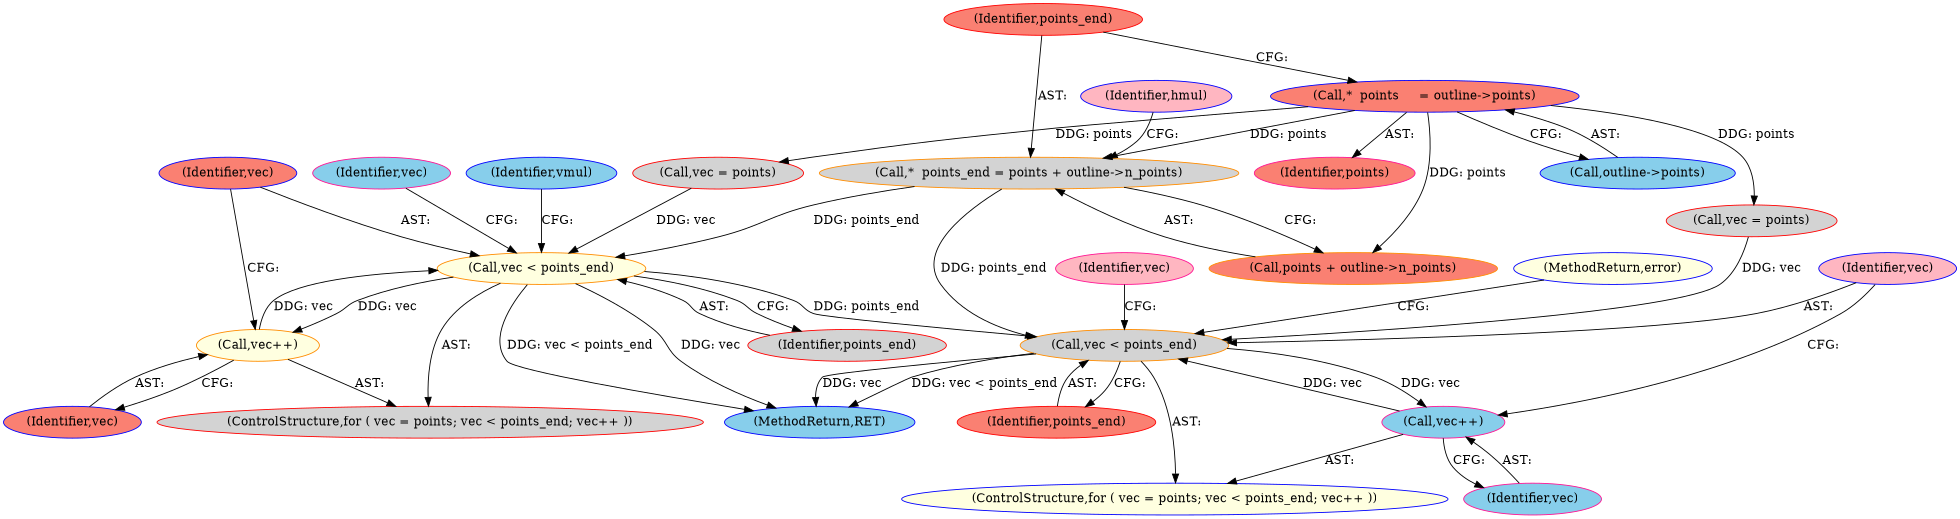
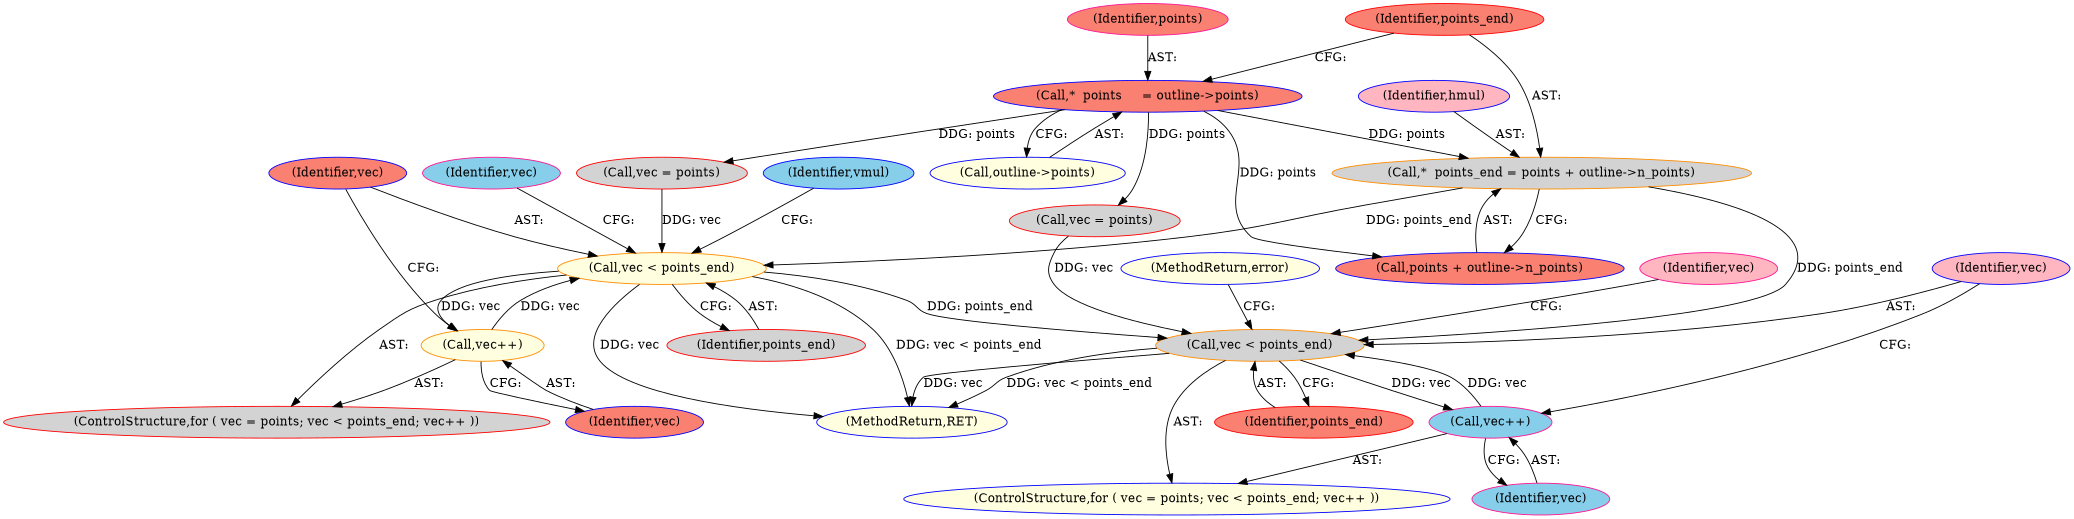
  digraph {
    node [color=blue fillcolor=salmon style=filled]
    n1 [color=darkorange fillcolor=lightgrey label="(Call,*  points_end = points + outline->n_points)"]
    n2 [color=darkorange fillcolor=lightyellow label="(Call,vec < points_end)"]
    n3 [color=darkorange fillcolor=lightgrey label="(Call,vec < points_end)"]
-   n4 [color=darkorange label="(Call,points + outline->n_points)"]
+   n4 [label="(Call,points + outline->n_points)"]
    n5 [color=darkorange fillcolor=lightyellow label="(Call,vec++)"]
    n6 [color=red fillcolor=lightgrey label="(ControlStructure,for ( vec = points; vec < points_end; vec++ ))"]
    n7 [color=red fillcolor=lightgrey label="(Identifier,points_end)"]
-   n8 [fillcolor=skyblue label="(MethodReturn,RET)"]
+   n8 [fillcolor=lightyellow label="(MethodReturn,RET)"]
    n9 [color=deeppink fillcolor=skyblue label="(Call,vec++)"]
    n10 [color=red label="(Identifier,points_end)"]
    n11 [fillcolor=lightyellow label="(ControlStructure,for ( vec = points; vec < points_end; vec++ ))"]
    n12 [label="(Call,*  points     = outline->points)"]
    n13 [color=red fillcolor=lightgrey label="(Call,vec = points)"]
    n14 [color=red fillcolor=lightgrey label="(Call,vec = points)"]
-   n15 [fillcolor=skyblue label="(Call,outline->points)"]
+   n15 [fillcolor=lightyellow label="(Call,outline->points)"]
    n16 [label="(Identifier,vec)"]
    n17 [color=deeppink fillcolor=skyblue label="(Identifier,vec)"]
    n18 [color=deeppink fillcolor=lightpink label="(Identifier,vec)"]
    n19 [label="(Identifier,vec)"]
    n20 [color=deeppink fillcolor=skyblue label="(Identifier,vec)"]
    n21 [fillcolor=lightyellow label="(MethodReturn,error)"]
    n22 [color=deeppink label="(Identifier,points)"]
    n23 [color=red label="(Identifier,points_end)"]
    n24 [fillcolor=lightpink label="(Identifier,hmul)"]
    n25 [fillcolor=lightpink label="(Identifier,vec)"]
    n26 [fillcolor=skyblue label="(Identifier,vmul)"]
    n1 -> n2 [label="DDG: points_end"]
    n1 -> n3 [label="DDG: points_end"]
    n1 -> n4 [label="CFG: "]
    n2 -> n3 [label="DDG: points_end"]
    n2 -> n5 [label="DDG: vec"]
    n2 -> n6 [label="AST: "]
    n2 -> n7 [label="CFG: "]
    n2 -> n8 [label="DDG: vec < points_end"]
    n2 -> n8 [label="DDG: vec"]
    n3 -> n8 [label="DDG: vec < points_end"]
    n3 -> n8 [label="DDG: vec"]
    n3 -> n9 [label="DDG: vec"]
    n3 -> n10 [label="CFG: "]
    n3 -> n11 [label="AST: "]
    n4 -> n1 [label="AST: "]
    n5 -> n2 [label="DDG: vec"]
    n5 -> n6 [label="AST: "]
    n5 -> n16 [label="CFG: "]
    n7 -> n2 [label="AST: "]
    n9 -> n3 [label="DDG: vec"]
    n9 -> n11 [label="AST: "]
    n9 -> n17 [label="CFG: "]
    n10 -> n3 [label="AST: "]
    n12 -> n1 [label="DDG: points"]
    n12 -> n4 [label="DDG: points"]
    n12 -> n13 [label="DDG: points"]
    n12 -> n14 [label="DDG: points"]
    n12 -> n15 [label="CFG: "]
    n13 -> n3 [label="DDG: vec"]
    n14 -> n2 [label="DDG: vec"]
    n15 -> n12 [label="AST: "]
    n16 -> n5 [label="AST: "]
    n17 -> n9 [label="AST: "]
    n18 -> n3 [label="CFG: "]
    n19 -> n2 [label="AST: "]
    n19 -> n5 [label="CFG: "]
    n20 -> n2 [label="CFG: "]
    n21 -> n3 [label="CFG: "]
-   n12 -> n22 [label="AST: "]
+   n22 -> n12 [label="AST: "]
    n23 -> n1 [label="AST: "]
    n23 -> n12 [label="CFG: "]
-   n24 -> n1 [label="CFG: "]
+   n24 -> n1 [label="AST: "]
    n25 -> n3 [label="AST: "]
    n25 -> n9 [label="CFG: "]
    n26 -> n2 [label="CFG: "]
  }
